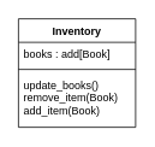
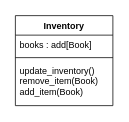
  <mxCell id="0" />
  <mxCell id="1" parent="0" />
  <mxCell id="2" value="Inventory" style="swimlane;fontStyle=1;align=center;verticalAlign=top;childLayout=stackLayout;horizontal=1;startSize=26;horizontalStack=0;resizeParent=1;resizeParentMax=0;resizeLast=0;collapsible=1;marginBottom=0;" vertex="1" parent="1"><mxGeometry x="20" y="20" width="130" height="120" as="geometry" /></mxCell>
  <mxCell id="3" value="books : add[Book]" style="text;strokeColor=none;fillColor=none;align=left;verticalAlign=top;spacingLeft=4;spacingRight=4;overflow=hidden;rotatable=0;points=[[0,0.5],[1,0.5]];portConstraint=eastwest;" vertex="1" parent="2"><mxGeometry y="26" width="130" height="26" as="geometry" /></mxCell>
  <mxCell id="4" value="" style="line;strokeWidth=1;fillColor=none;align=left;verticalAlign=middle;spacingTop=-1;spacingLeft=3;spacingRight=3;rotatable=0;labelPosition=right;points=[];portConstraint=eastwest;" vertex="1" parent="2"><mxGeometry y="52" width="130" height="8" as="geometry" /></mxCell>
- <mxCell id="5" value="update_books()&#10;remove_item(Book)&#10;add_item(Book)" style="text;strokeColor=none;fillColor=none;align=left;verticalAlign=top;spacingLeft=4;spacingRight=4;overflow=hidden;rotatable=0;points=[[0,0.5],[1,0.5]];portConstraint=eastwest;" vertex="1" parent="2"><mxGeometry y="60" width="130" height="60" as="geometry" /></mxCell>
+ <mxCell id="5" value="update_inventory()&#10;remove_item(Book)&#10;add_item(Book)" style="text;strokeColor=none;fillColor=none;align=left;verticalAlign=top;spacingLeft=4;spacingRight=4;overflow=hidden;rotatable=0;points=[[0,0.5],[1,0.5]];portConstraint=eastwest;" vertex="1" parent="2"><mxGeometry y="60" width="130" height="60" as="geometry" /></mxCell>
